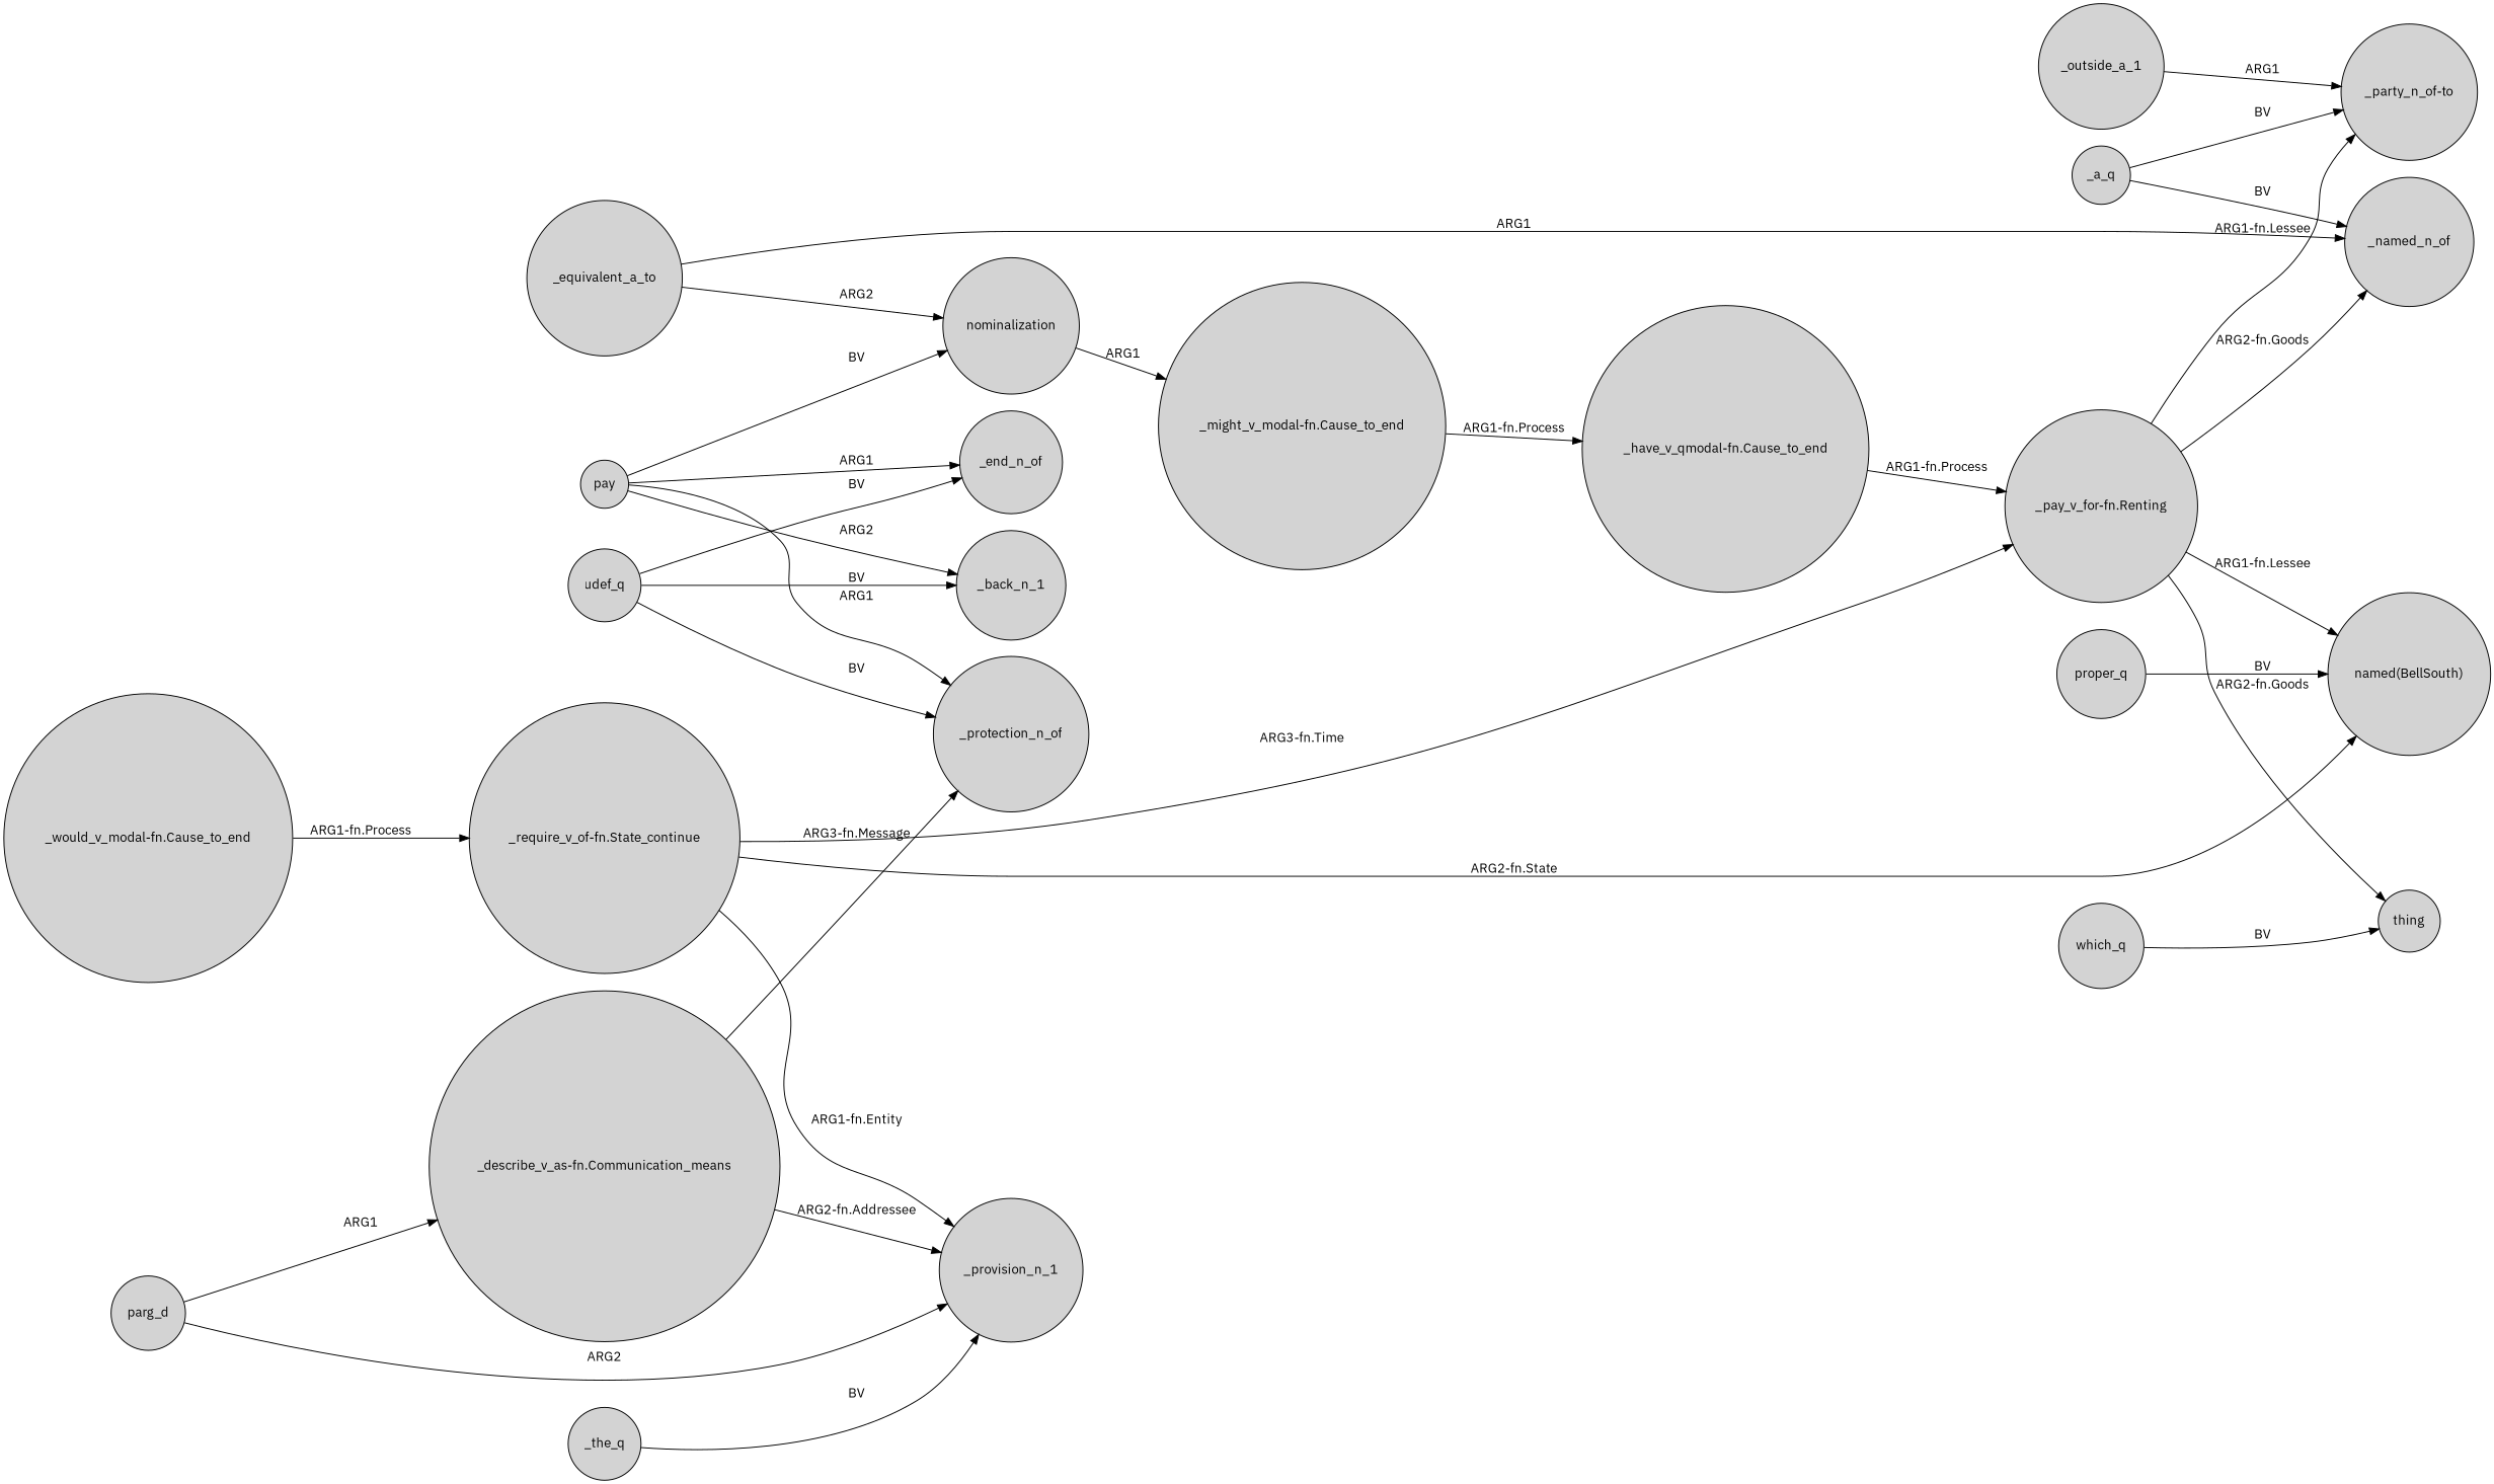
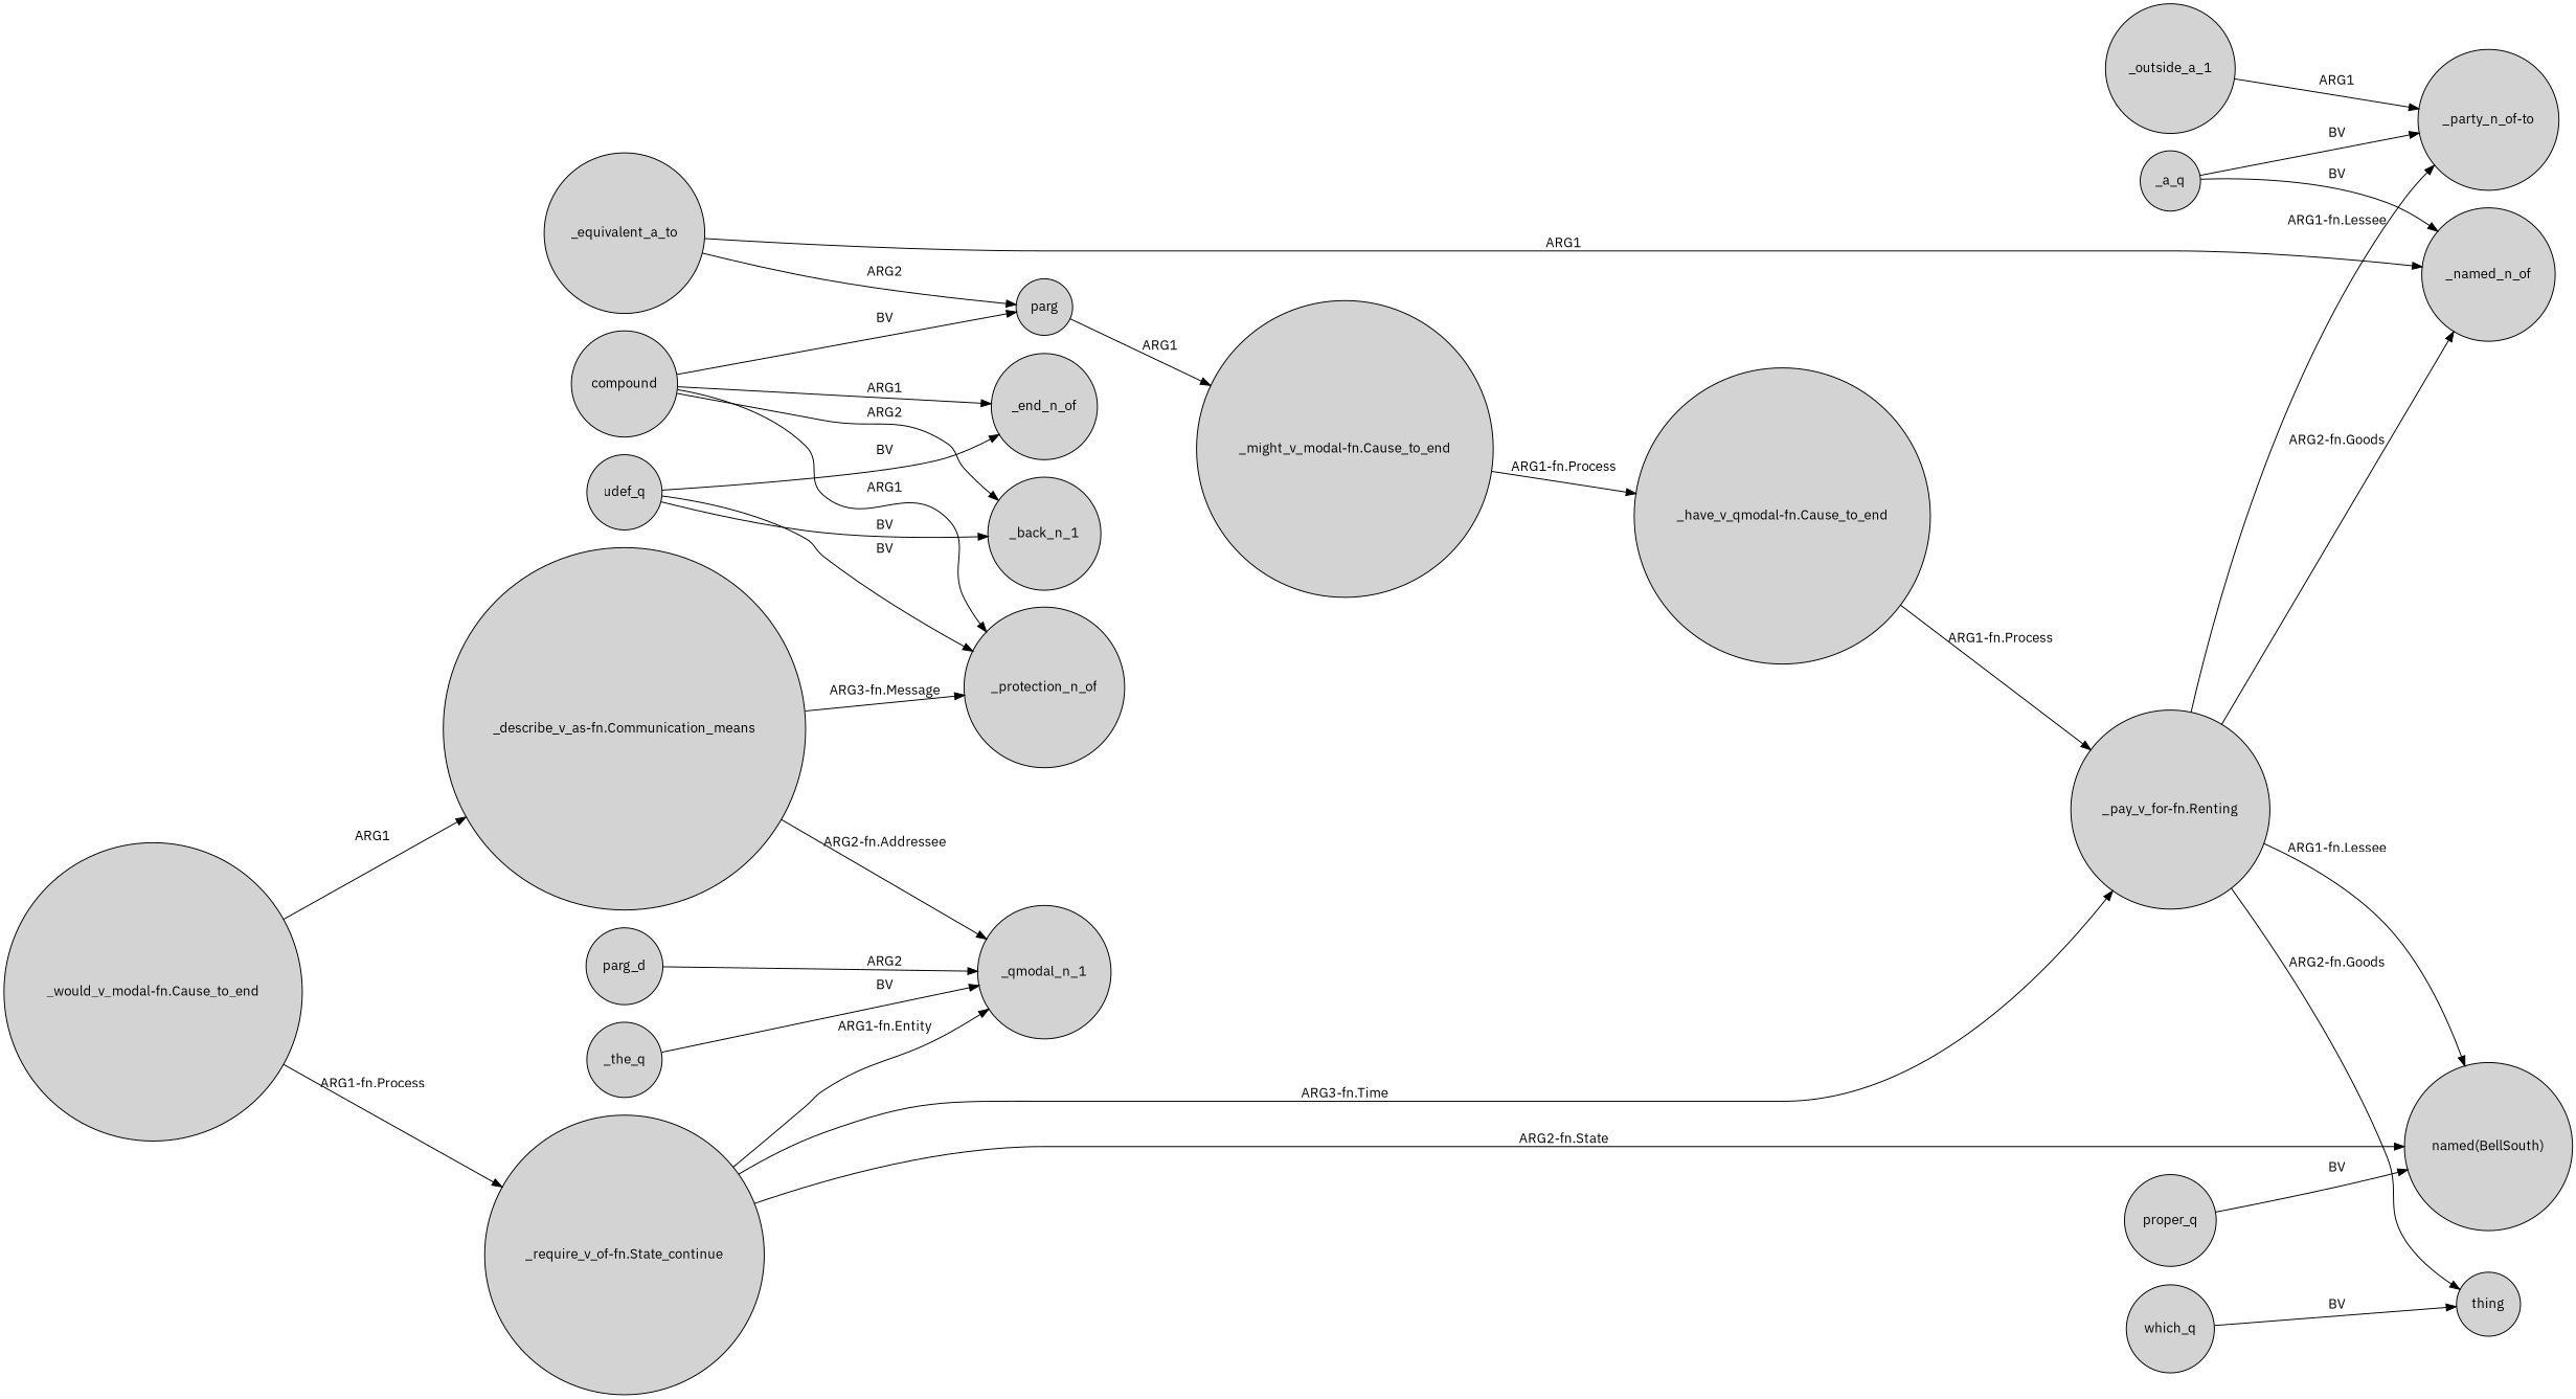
  digraph {
    fontname="IBM Plex Sans"
    rankdir=LR
    node [fontname="IBM Plex Sans" shape=circle style=filled]
    edge [fontname="IBM Plex Sans"]
    "_pay_v_for-fn.Renting"
    "_party_n_of-to"
    "named(BellSouth)"
    thing
    n5 [label=_named_n_of]
    _outside_a_1
    "_require_v_of-fn.State_continue"
-   _provision_n_1
+   _provision_n_1 [label=_qmodal_n_1]
    "_have_v_qmodal-fn.Cause_to_end"
    _the_q
    udef_q
    _end_n_of
    _protection_n_of
    _back_n_1
-   nominalization
+   nominalization [label=parg]
    "_might_v_modal-fn.Cause_to_end"
    which_q
-   compound [label=pay]
+   compound
    _a_q
    parg_d
    "_describe_v_as-fn.Communication_means"
    proper_q
    "_would_v_modal-fn.Cause_to_end"
    _equivalent_a_to
    "_pay_v_for-fn.Renting" -> "_party_n_of-to" [label="ARG1-fn.Lessee"]
    "_pay_v_for-fn.Renting" -> "named(BellSouth)" [label="ARG1-fn.Lessee"]
    "_pay_v_for-fn.Renting" -> thing [label="ARG2-fn.Goods"]
    "_pay_v_for-fn.Renting" -> n5 [label="ARG2-fn.Goods"]
    _outside_a_1 -> "_party_n_of-to" [label=ARG1]
    "_require_v_of-fn.State_continue" -> "_pay_v_for-fn.Renting" [label="ARG3-fn.Time"]
    "_require_v_of-fn.State_continue" -> "named(BellSouth)" [label="ARG2-fn.State"]
    "_require_v_of-fn.State_continue" -> _provision_n_1 [label="ARG1-fn.Entity"]
    "_have_v_qmodal-fn.Cause_to_end" -> "_pay_v_for-fn.Renting" [label="ARG1-fn.Process"]
    _the_q -> _provision_n_1 [label=BV]
    udef_q -> _end_n_of [label=BV]
    udef_q -> _protection_n_of [label=BV]
    udef_q -> _back_n_1 [label=BV]
    nominalization -> "_might_v_modal-fn.Cause_to_end" [label=ARG1]
    "_might_v_modal-fn.Cause_to_end" -> "_have_v_qmodal-fn.Cause_to_end" [label="ARG1-fn.Process"]
    which_q -> thing [label=BV]
    compound -> _end_n_of [label=ARG1]
    compound -> _protection_n_of [label=ARG1]
    compound -> _back_n_1 [label=ARG2]
    compound -> nominalization [label=BV]
    _a_q -> "_party_n_of-to" [label=BV]
    _a_q -> n5 [label=BV]
    parg_d -> _provision_n_1 [label=ARG2]
-   parg_d -> "_describe_v_as-fn.Communication_means" [label=ARG1]
+   "_would_v_modal-fn.Cause_to_end" -> "_describe_v_as-fn.Communication_means" [label=ARG1]
    "_describe_v_as-fn.Communication_means" -> _provision_n_1 [label="ARG2-fn.Addressee"]
    "_describe_v_as-fn.Communication_means" -> _protection_n_of [label="ARG3-fn.Message"]
    proper_q -> "named(BellSouth)" [label=BV]
    "_would_v_modal-fn.Cause_to_end" -> "_require_v_of-fn.State_continue" [label="ARG1-fn.Process"]
    _equivalent_a_to -> n5 [label=ARG1]
    _equivalent_a_to -> nominalization [label=ARG2]
  }
